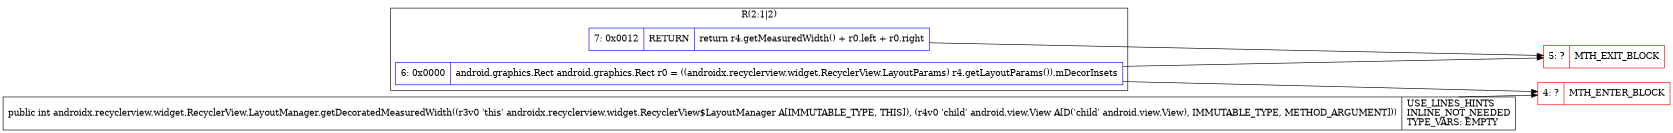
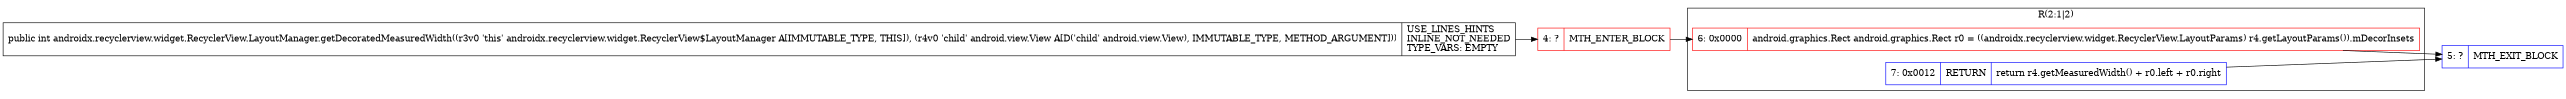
  digraph {
    rankdir=LR
    node [color=blue shape=record]
-   n1 [label="{6\:\ 0x0000|android.graphics.Rect android.graphics.Rect r0 = ((androidx.recyclerview.widget.RecyclerView.LayoutParams) r4.getLayoutParams()).mDecorInsets\l}"]
+   n1 [color=red label="{6\:\ 0x0000|android.graphics.Rect android.graphics.Rect r0 = ((androidx.recyclerview.widget.RecyclerView.LayoutParams) r4.getLayoutParams()).mDecorInsets\l}"]
    n2 [label="{7\:\ 0x0012|RETURN\l|return r4.getMeasuredWidth() + r0.left + r0.right\l}"]
-   n3 [color=red label="{5\:\ ?|MTH_EXIT_BLOCK\l}"]
+   n3 [label="{5\:\ ?|MTH_EXIT_BLOCK\l}"]
    n4 [color=red label="{4\:\ ?|MTH_ENTER_BLOCK\l}"]
    n5 [label="{public int androidx.recyclerview.widget.RecyclerView.LayoutManager.getDecoratedMeasuredWidth((r3v0 'this' androidx.recyclerview.widget.RecyclerView$LayoutManager A[IMMUTABLE_TYPE, THIS]), (r4v0 'child' android.view.View A[D('child' android.view.View), IMMUTABLE_TYPE, METHOD_ARGUMENT]))  | USE_LINES_HINTS\lINLINE_NOT_NEEDED\lTYPE_VARS: EMPTY\l}" color=""]
    subgraph cluster_1 {
      label="R(2:1|2)"
      n1
      n2
    }
    n1 -> n3
    n2 -> n3
-   n1 -> n4
+   n4 -> n1
    n5 -> n4
  }
